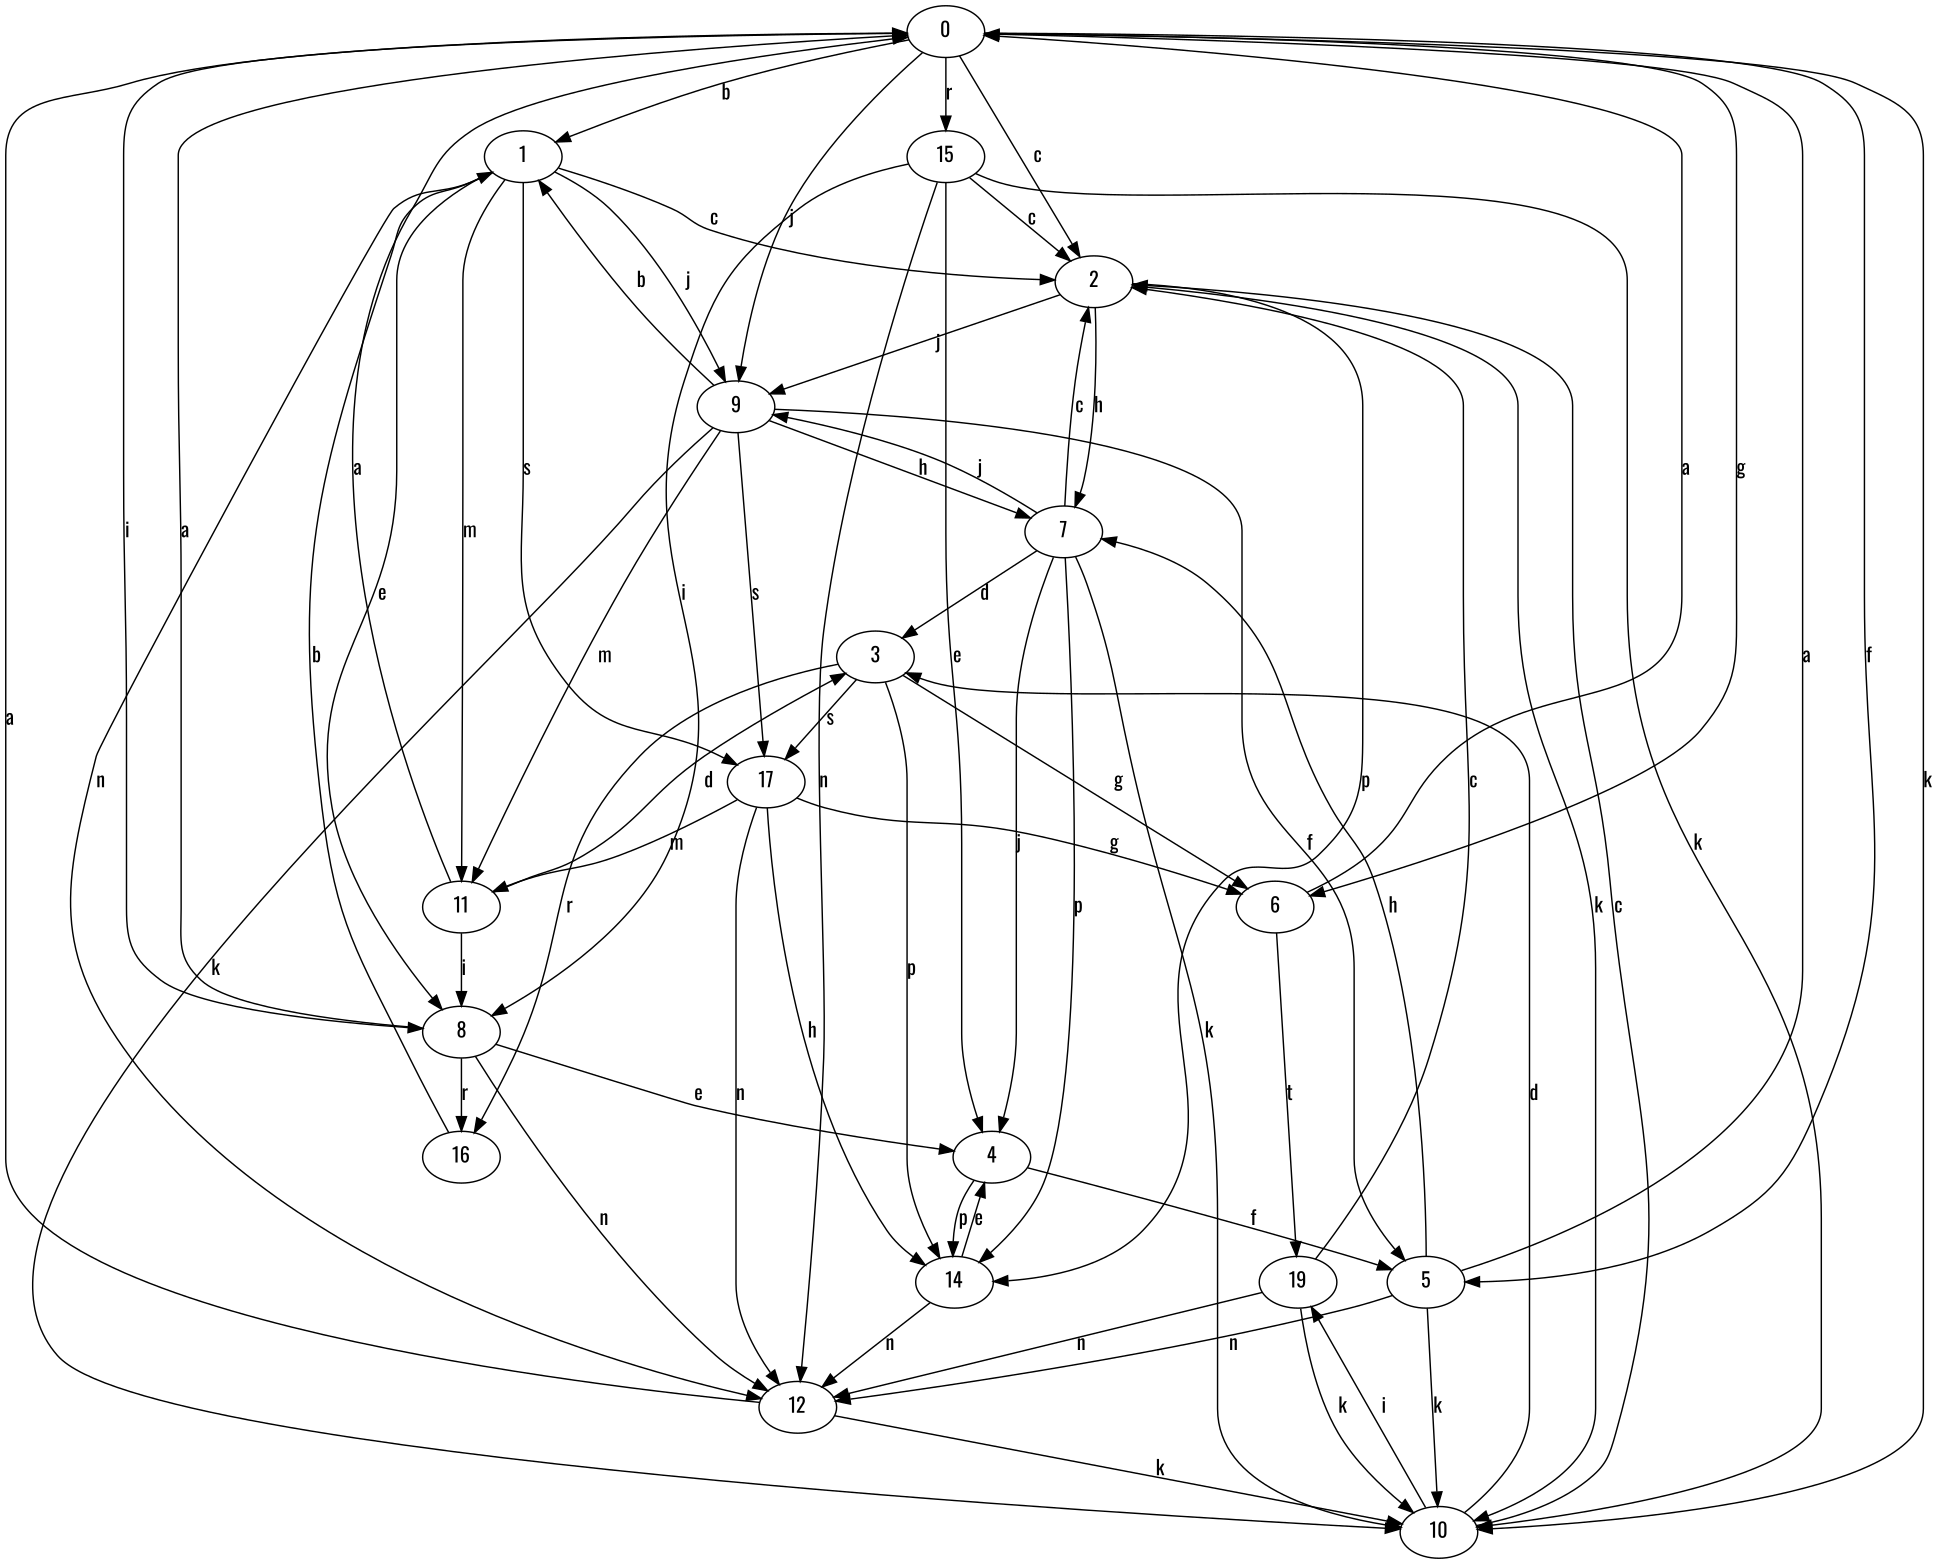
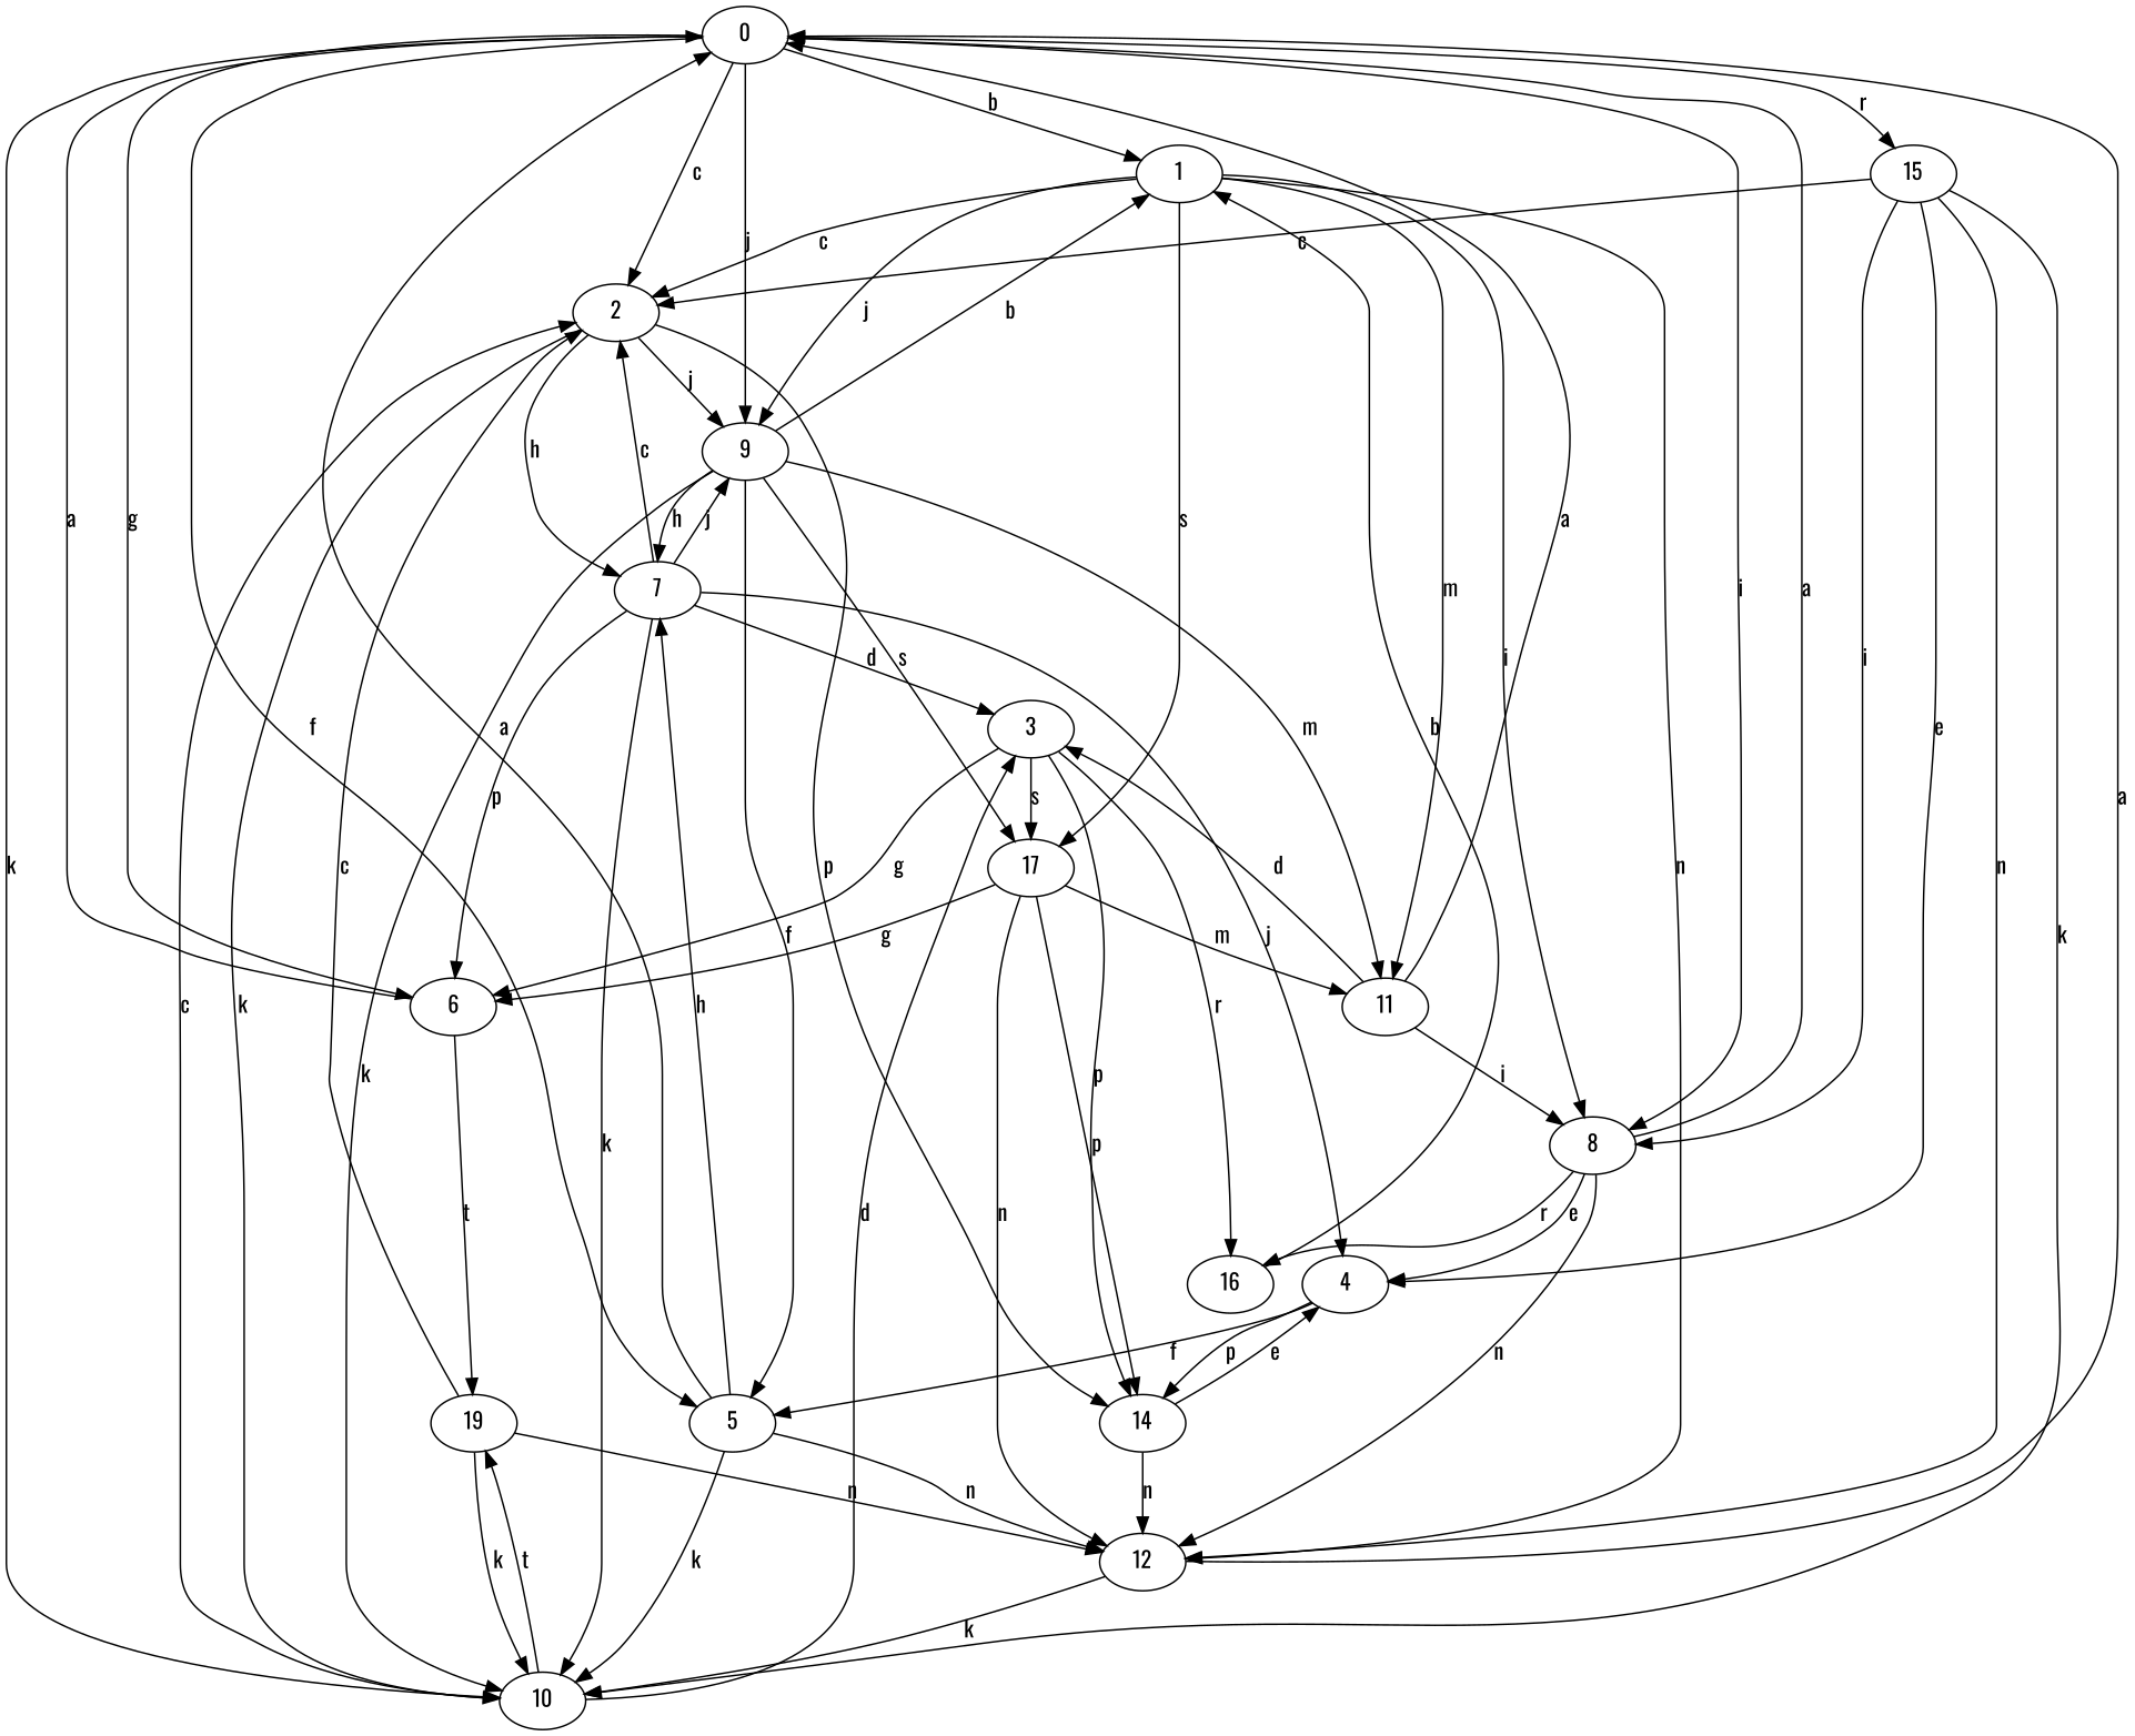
  strict digraph {
    fontname=Oswald
    node [fontname=Oswald]
    edge [fontname=Oswald]
    0
    1
    2
    5
    6
    8
    9
    10
    15
    11
    12
    17
    7
    14
    19
    16
    4
    3
    0 -> 1 [label=b]
    0 -> 2 [label=c]
    0 -> 5 [label=f]
    0 -> 6 [label=g]
    0 -> 8 [label=i]
    0 -> 9 [label=j]
    0 -> 10 [label=k]
    0 -> 15 [label=r]
    1 -> 2 [label=c]
-   1 -> 8 [label=e]
+   1 -> 8 [label=i]
    1 -> 9 [label=j]
    1 -> 11 [label=m]
    1 -> 12 [label=n]
    1 -> 17 [label=s]
    2 -> 9 [label=j]
    2 -> 10 [label=k]
    2 -> 7 [label=h]
    2 -> 14 [label=p]
    5 -> 0 [label=a]
    5 -> 10 [label=k]
    5 -> 12 [label=n]
    5 -> 7 [label=h]
    6 -> 0 [label=a]
    6 -> 19 [label=t]
    8 -> 0 [label=a]
    8 -> 12 [label=n]
    8 -> 16 [label=r]
    8 -> 4 [label=e]
    9 -> 1 [label=b]
    9 -> 5 [label=f]
    9 -> 10 [label=k]
    9 -> 11 [label=m]
    9 -> 17 [label=s]
    9 -> 7 [label=h]
    10 -> 2 [label=c]
-   10 -> 19 [label=i]
+   10 -> 19 [label=t]
    10 -> 3 [label=d]
    15 -> 2 [label=c]
    15 -> 8 [label=i]
    15 -> 10 [label=k]
    15 -> 12 [label=n]
    15 -> 4 [label=e]
    11 -> 0 [label=a]
    11 -> 8 [label=i]
    11 -> 3 [label=d]
    12 -> 0 [label=a]
    12 -> 10 [label=k]
    17 -> 6 [label=g]
    17 -> 11 [label=m]
    17 -> 12 [label=n]
-   17 -> 14 [label=h]
+   17 -> 14 [label=p]
    7 -> 2 [label=c]
    7 -> 9 [label=j]
    7 -> 10 [label=k]
-   7 -> 14 [label=p]
+   7 -> 6 [label=p]
    7 -> 4 [label=j]
    7 -> 3 [label=d]
    14 -> 12 [label=n]
    14 -> 4 [label=e]
    19 -> 2 [label=c]
    19 -> 10 [label=k]
    19 -> 12 [label=n]
    16 -> 1 [label=b]
    4 -> 5 [label=f]
    4 -> 14 [label=p]
    3 -> 6 [label=g]
    3 -> 17 [label=s]
    3 -> 14 [label=p]
    3 -> 16 [label=r]
  }
